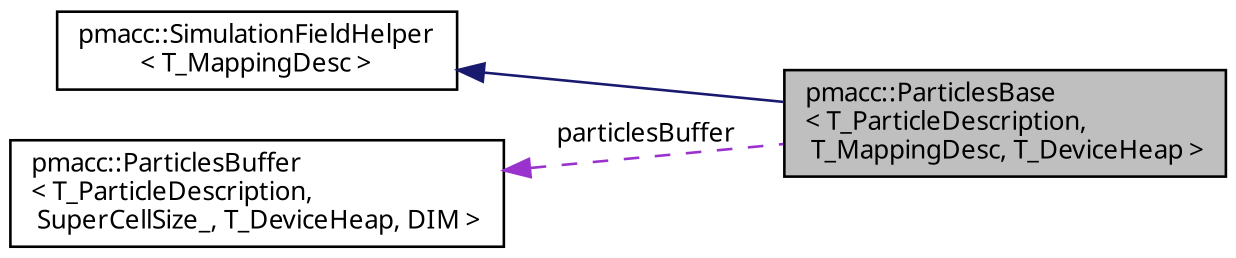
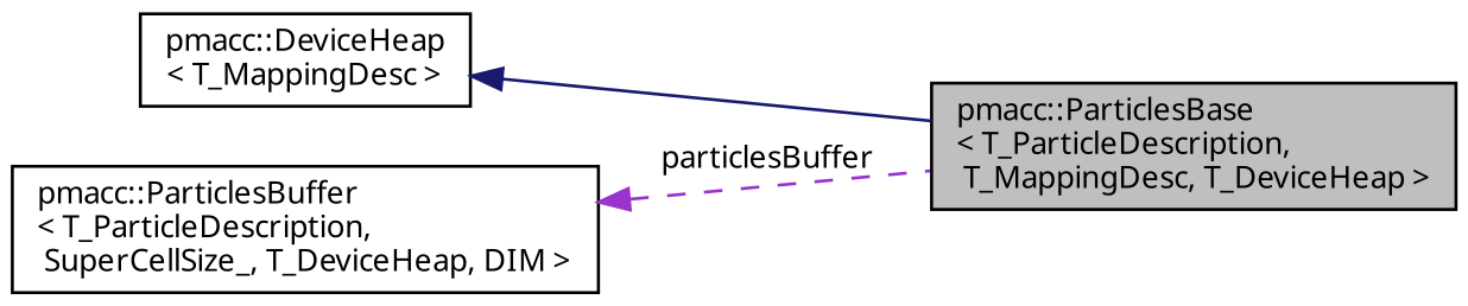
  digraph {
    rankdir=LR
    fontname="Noto Sans"
    node [color=black fillcolor=white fontname="Noto Sans" fontsize=10 shape=record style=filled]
    edge [dir=back fontname="Noto Sans" fontsize=10 labelfontname=Helvetica labelfontsize=10]
    n1 [fillcolor=grey75 fontcolor=black height=0.2 label="pmacc::ParticlesBase\l\< T_ParticleDescription,\l T_MappingDesc, T_DeviceHeap \>" width=0.4]
-   n2 [height=0.2 label="pmacc::SimulationFieldHelper\l\< T_MappingDesc \>" width=0.4]
+   n2 [height=0.2 label="pmacc::DeviceHeap\l\< T_MappingDesc \>" width=0.4]
    n3 [height=0.2 label="pmacc::ParticlesBuffer\l\< T_ParticleDescription,\l SuperCellSize_, T_DeviceHeap, DIM \>" width=0.4]
    n2 -> n1 [color=midnightblue style=solid]
    n3 -> n1 [color=darkorchid3 label=" particlesBuffer" style=dashed]
  }
